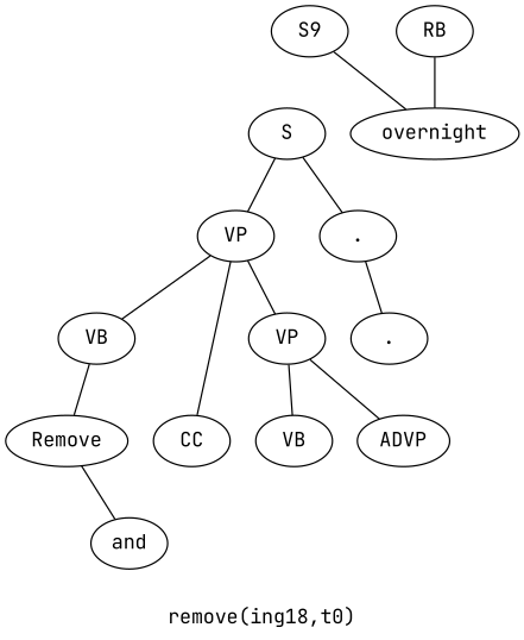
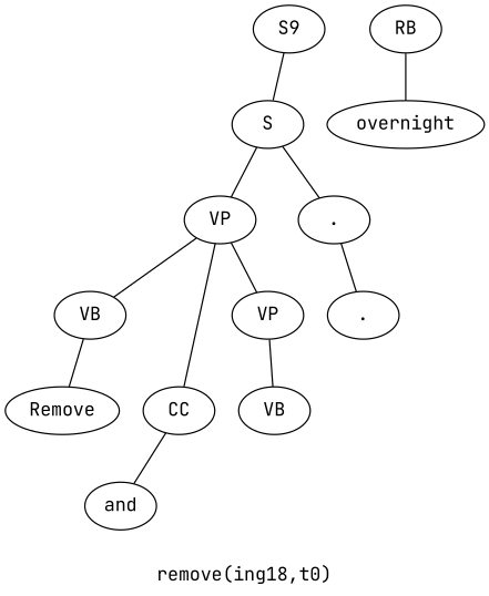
  graph {
    fontname="JetBrains Mono"
    label="remove(ing18,t0)"
    node [fontname="JetBrains Mono"]
    edge [fontname="JetBrains Mono"]
    n1 [label=S9]
    n2 [label=S]
    n3 [label=VP]
    n4 [label="."]
    n5 [label=VB]
    n6 [label=CC]
    n7 [label=VP]
    n8 [label="."]
    n9 [label=Remove]
    n10 [label=and]
    n11 [label=VB]
-   n12 [label=ADVP]
    n13 [label=RB]
    n14 [label=overnight]
-   n1 -- n14
+   n1 -- n2
    n2 -- n3
    n2 -- n4
    n3 -- n5
    n3 -- n6
    n3 -- n7
    n4 -- n8
    n5 -- n9
-   n9 -- n10
+   n6 -- n10
    n7 -- n11
-   n7 -- n12
    n13 -- n14
  }
